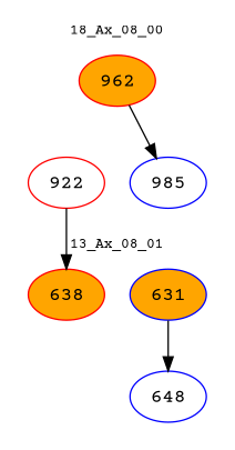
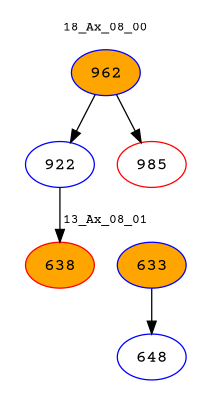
  digraph {
    fontname="Courier Prime"
    node [color=blue fillcolor=orange fontname="Courier Prime" style=filled]
    edge [color=black fontname="Courier Prime"]
-   n1 [label=631]
+   n1 [label=633]
    n2 [color=red label=638]
    n3 [fillcolor=white label=648]
-   n4 [color=red label=962]
-   n5 [color=red fillcolor=white label=922]
-   n6 [fillcolor=white label=985]
+   n4 [label=962]
+   n5 [fillcolor=white label=922]
+   n6 [color=red fillcolor=white label=985]
    subgraph cluster_1 {
      color=white
      fontsize=10
      label="13_Ax_08_01"
      n1
      n2
      n3
    }
    subgraph cluster_2 {
      color=white
      fontsize=10
      label="18_Ax_08_00"
      n4
      n5
      n6
    }
    n1 -> n3
+   n4 -> n5
    n4 -> n6
    n5 -> n2
  }
